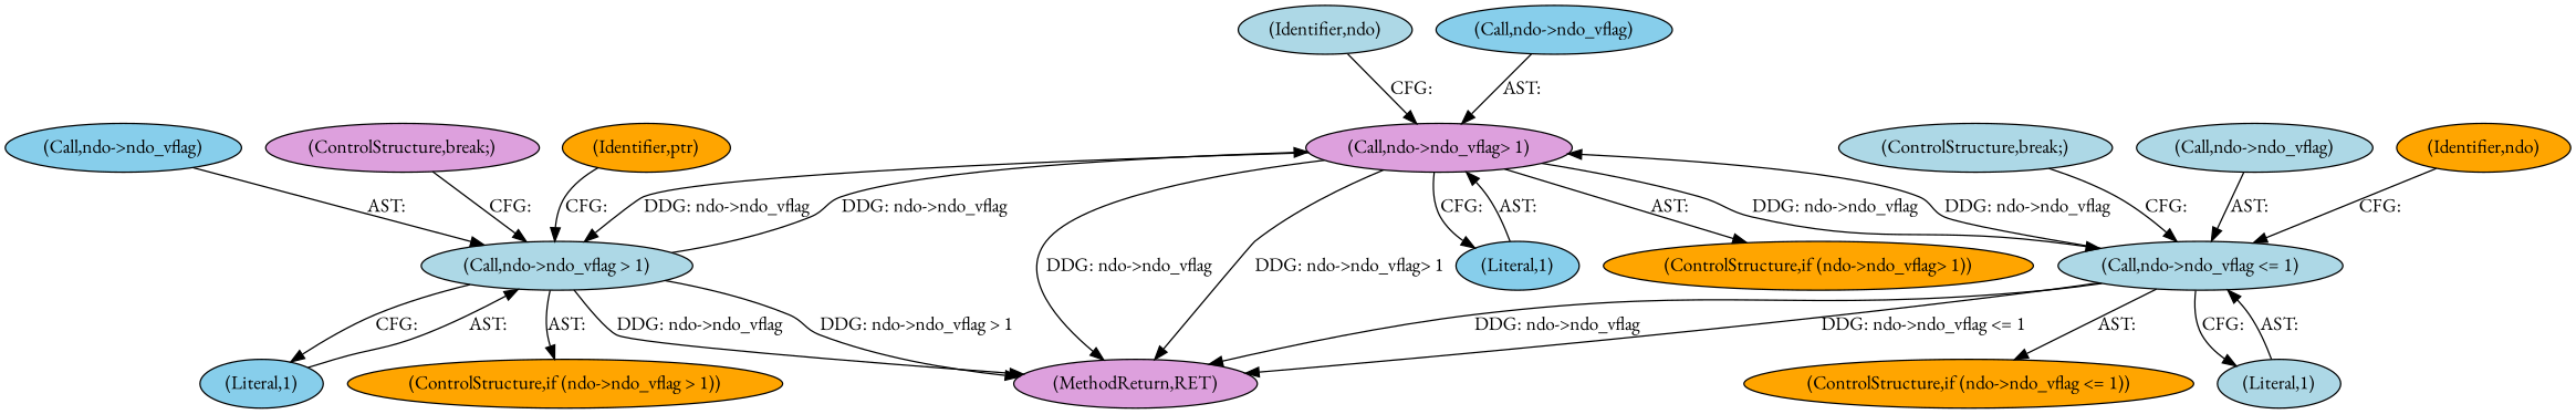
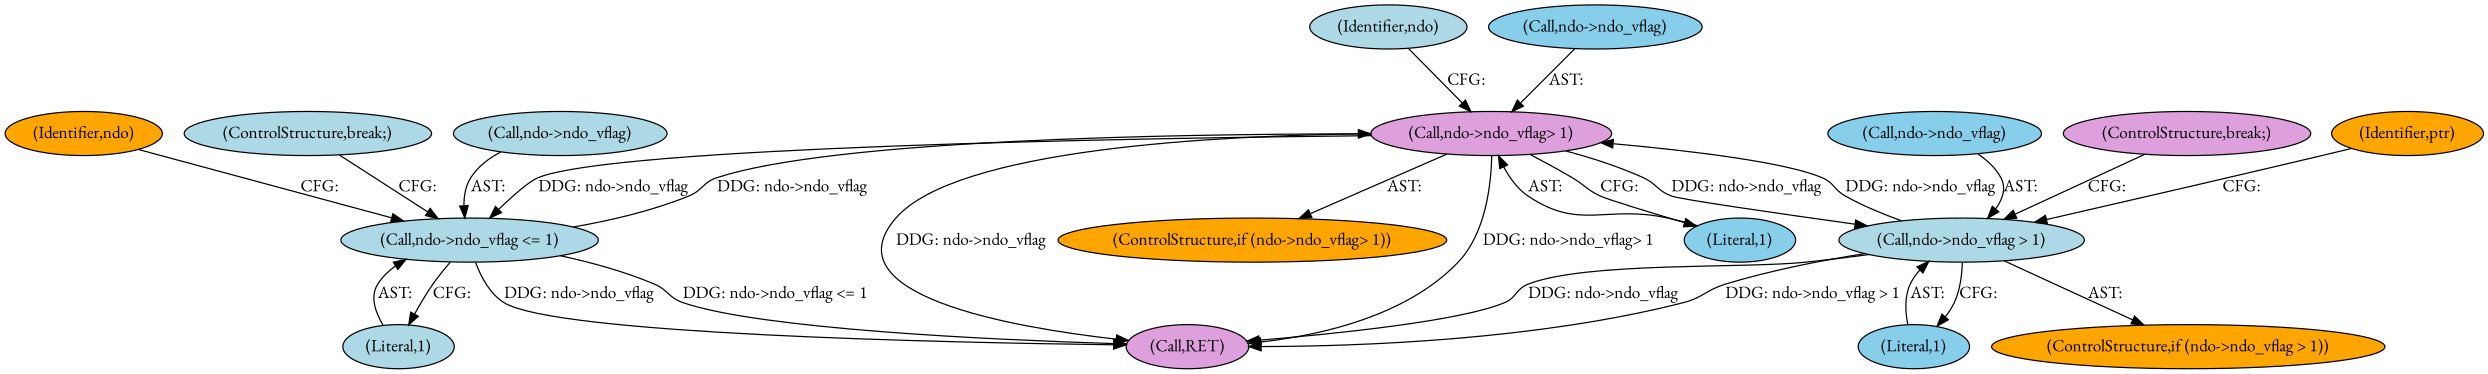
  digraph {
    fontname="EB Garamond"
    node [fillcolor=lightblue fontname="EB Garamond" style=filled]
    edge [fontname="EB Garamond"]
    n1 [fillcolor=plum label="(Call,ndo->ndo_vflag> 1)"]
    n2 [label="(Call,ndo->ndo_vflag > 1)"]
    n3 [label="(Call,ndo->ndo_vflag <= 1)"]
    n4 [fillcolor=skyblue label="(Literal,1)"]
    n5 [fillcolor=orange label="(ControlStructure,if (ndo->ndo_vflag> 1))"]
-   n6 [fillcolor=plum label="(MethodReturn,RET)"]
+   n6 [fillcolor=plum label="(Call,RET)"]
    n7 [fillcolor=skyblue label="(Literal,1)"]
    n8 [fillcolor=orange label="(ControlStructure,if (ndo->ndo_vflag > 1))"]
-   n9 [fillcolor=orange label="(ControlStructure,if (ndo->ndo_vflag <= 1))"]
    n10 [label="(Literal,1)"]
    n11 [fillcolor=skyblue label="(Call,ndo->ndo_vflag)"]
    n12 [fillcolor=plum label="(ControlStructure,break;)"]
    n13 [label="(Identifier,ndo)"]
    n14 [label="(ControlStructure,break;)"]
    n15 [fillcolor=orange label="(Identifier,ptr)"]
    n16 [label="(Call,ndo->ndo_vflag)"]
    n17 [fillcolor=skyblue label="(Call,ndo->ndo_vflag)"]
    n18 [fillcolor=orange label="(Identifier,ndo)"]
    n1 -> n2 [label="DDG: ndo->ndo_vflag"]
    n1 -> n3 [label="DDG: ndo->ndo_vflag"]
    n1 -> n4 [label="CFG: "]
    n1 -> n5 [label="AST: "]
    n1 -> n6 [label="DDG: ndo->ndo_vflag"]
    n1 -> n6 [label="DDG: ndo->ndo_vflag> 1"]
    n2 -> n1 [label="DDG: ndo->ndo_vflag"]
    n2 -> n6 [label="DDG: ndo->ndo_vflag > 1"]
    n2 -> n6 [label="DDG: ndo->ndo_vflag"]
    n2 -> n7 [label="CFG: "]
    n2 -> n8 [label="AST: "]
    n3 -> n1 [label="DDG: ndo->ndo_vflag"]
    n3 -> n6 [label="DDG: ndo->ndo_vflag"]
    n3 -> n6 [label="DDG: ndo->ndo_vflag <= 1"]
-   n3 -> n9 [label="AST: "]
    n3 -> n10 [label="CFG: "]
    n4 -> n1 [label="AST: "]
    n7 -> n2 [label="AST: "]
    n10 -> n3 [label="AST: "]
    n11 -> n2 [label="AST: "]
    n12 -> n2 [label="CFG: "]
    n13 -> n1 [label="CFG: "]
    n14 -> n3 [label="CFG: "]
    n15 -> n2 [label="CFG: "]
    n16 -> n3 [label="AST: "]
    n17 -> n1 [label="AST: "]
    n18 -> n3 [label="CFG: "]
  }
